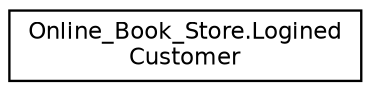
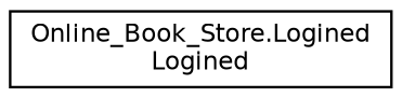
  digraph {
    rankdir=TB
-   n1 [color=black fillcolor=white fontname=Helvetica fontsize=10 height=0.2 label="Online_Book_Store.Logined\lCustomer" shape=record style=filled width=0.4]
+   n1 [color=black fillcolor=white fontname=Helvetica fontsize=10 height=0.2 label="Online_Book_Store.Logined\lLogined" shape=record style=filled width=0.4]
  }
